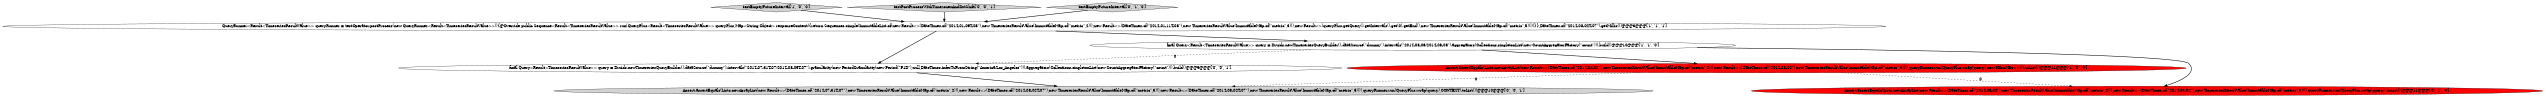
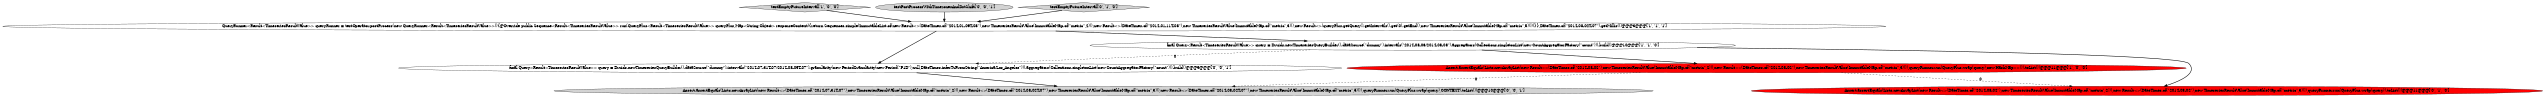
  digraph {
    node [fillcolor=lightgray shape=ellipse style=filled]
    edge [style=bold]
    n1 [label="testEmptyFutureInterval['1', '0', '0']" shape=diamond]
    n2 [fillcolor=white label="QueryRunner<Result<TimeseriesResultValue>> queryRunner = testOperator.postProcess(new QueryRunner<Result<TimeseriesResultValue>>(){@Override public Sequence<Result<TimeseriesResultValue>> run(QueryPlus<Result<TimeseriesResultValue>> queryPlus,Map<String,Object> responseContext){return Sequences.simple(ImmutableList.of(new Result<>(DateTimes.of(\"2014-01-09T-08\"),new TimeseriesResultValue(ImmutableMap.of(\"metric\",2))),new Result<>(DateTimes.of(\"2014-01-11T-08\"),new TimeseriesResultValue(ImmutableMap.of(\"metric\",3))),new Result<>(queryPlus.getQuery().getIntervals().get(0).getEnd(),new TimeseriesResultValue(ImmutableMap.of(\"metric\",5)))))}},DateTimes.of(\"2014-08-02T-07\").getMillis())@@@3@@@['1', '1', '1']"]
    n3 [fillcolor=red label="Assert.assertEquals(Lists.newArrayList(new Result<>(DateTimes.of(\"2014-08-02\"),new TimeseriesResultValue(ImmutableMap.of(\"metric\",2))),new Result<>(DateTimes.of(\"2014-08-02\"),new TimeseriesResultValue(ImmutableMap.of(\"metric\",3)))),queryRunner.run(QueryPlus.wrap(query)).toList())@@@11@@@['0', '1', '0']"]
    n4 [fillcolor=white label="final Query<Result<TimeseriesResultValue>> query = Druids.newTimeseriesQueryBuilder().dataSource(\"dummy\").intervals(\"2014-07-31T-07/2014-08-05T-07\").granularity(new PeriodGranularity(new Period(\"P1D\"),null,DateTimes.inferTzFromString(\"America/Los_Angeles\"))).aggregators(Collections.singletonList(new CountAggregatorFactory(\"count\"))).build()@@@9@@@['0', '0', '1']"]
    n5 [label="Assert.assertEquals(Lists.newArrayList(new Result<>(DateTimes.of(\"2014-07-31T-07\"),new TimeseriesResultValue(ImmutableMap.of(\"metric\",2))),new Result<>(DateTimes.of(\"2014-08-02T-07\"),new TimeseriesResultValue(ImmutableMap.of(\"metric\",3))),new Result<>(DateTimes.of(\"2014-08-02T-07\"),new TimeseriesResultValue(ImmutableMap.of(\"metric\",5)))),queryRunner.run(QueryPlus.wrap(query),CONTEXT).toList())@@@10@@@['0', '0', '1']"]
    n6 [fillcolor=red label="Assert.assertEquals(Lists.newArrayList(new Result<>(DateTimes.of(\"2014-08-02\"),new TimeseriesResultValue(ImmutableMap.of(\"metric\",2))),new Result<>(DateTimes.of(\"2014-08-02\"),new TimeseriesResultValue(ImmutableMap.of(\"metric\",3)))),queryRunner.run(QueryPlus.wrap(query),new HashMap<>()).toList())@@@11@@@['1', '0', '0']"]
-   n7 [label="testPostProcessWithTimezonesAndDstShift['0', '0', '1']" shape=diamond]
+   n7 [label="testPostProcessWithTimezonesAndDstShift['0', '0', '1']"]
    n8 [fillcolor=white label="final Query<Result<TimeseriesResultValue>> query = Druids.newTimeseriesQueryBuilder().dataSource(\"dummy\").intervals(\"2014-08-06/2014-08-08\").aggregators(Collections.singletonList(new CountAggregatorFactory(\"count\"))).build()@@@10@@@['1', '1', '0']"]
    n9 [label="testEmptyFutureInterval['0', '1', '0']" shape=diamond]
    n1 -> n2
    n2 -> n4
    n2 -> n8
    n4 -> n5
    n6 -> n3 [label=0 style=dashed]
    n6 -> n5 [label=0 style=dashed]
    n7 -> n2
    n8 -> n3
    n8 -> n4 [label=0 style=dashed]
    n8 -> n6
    n9 -> n2
  }
